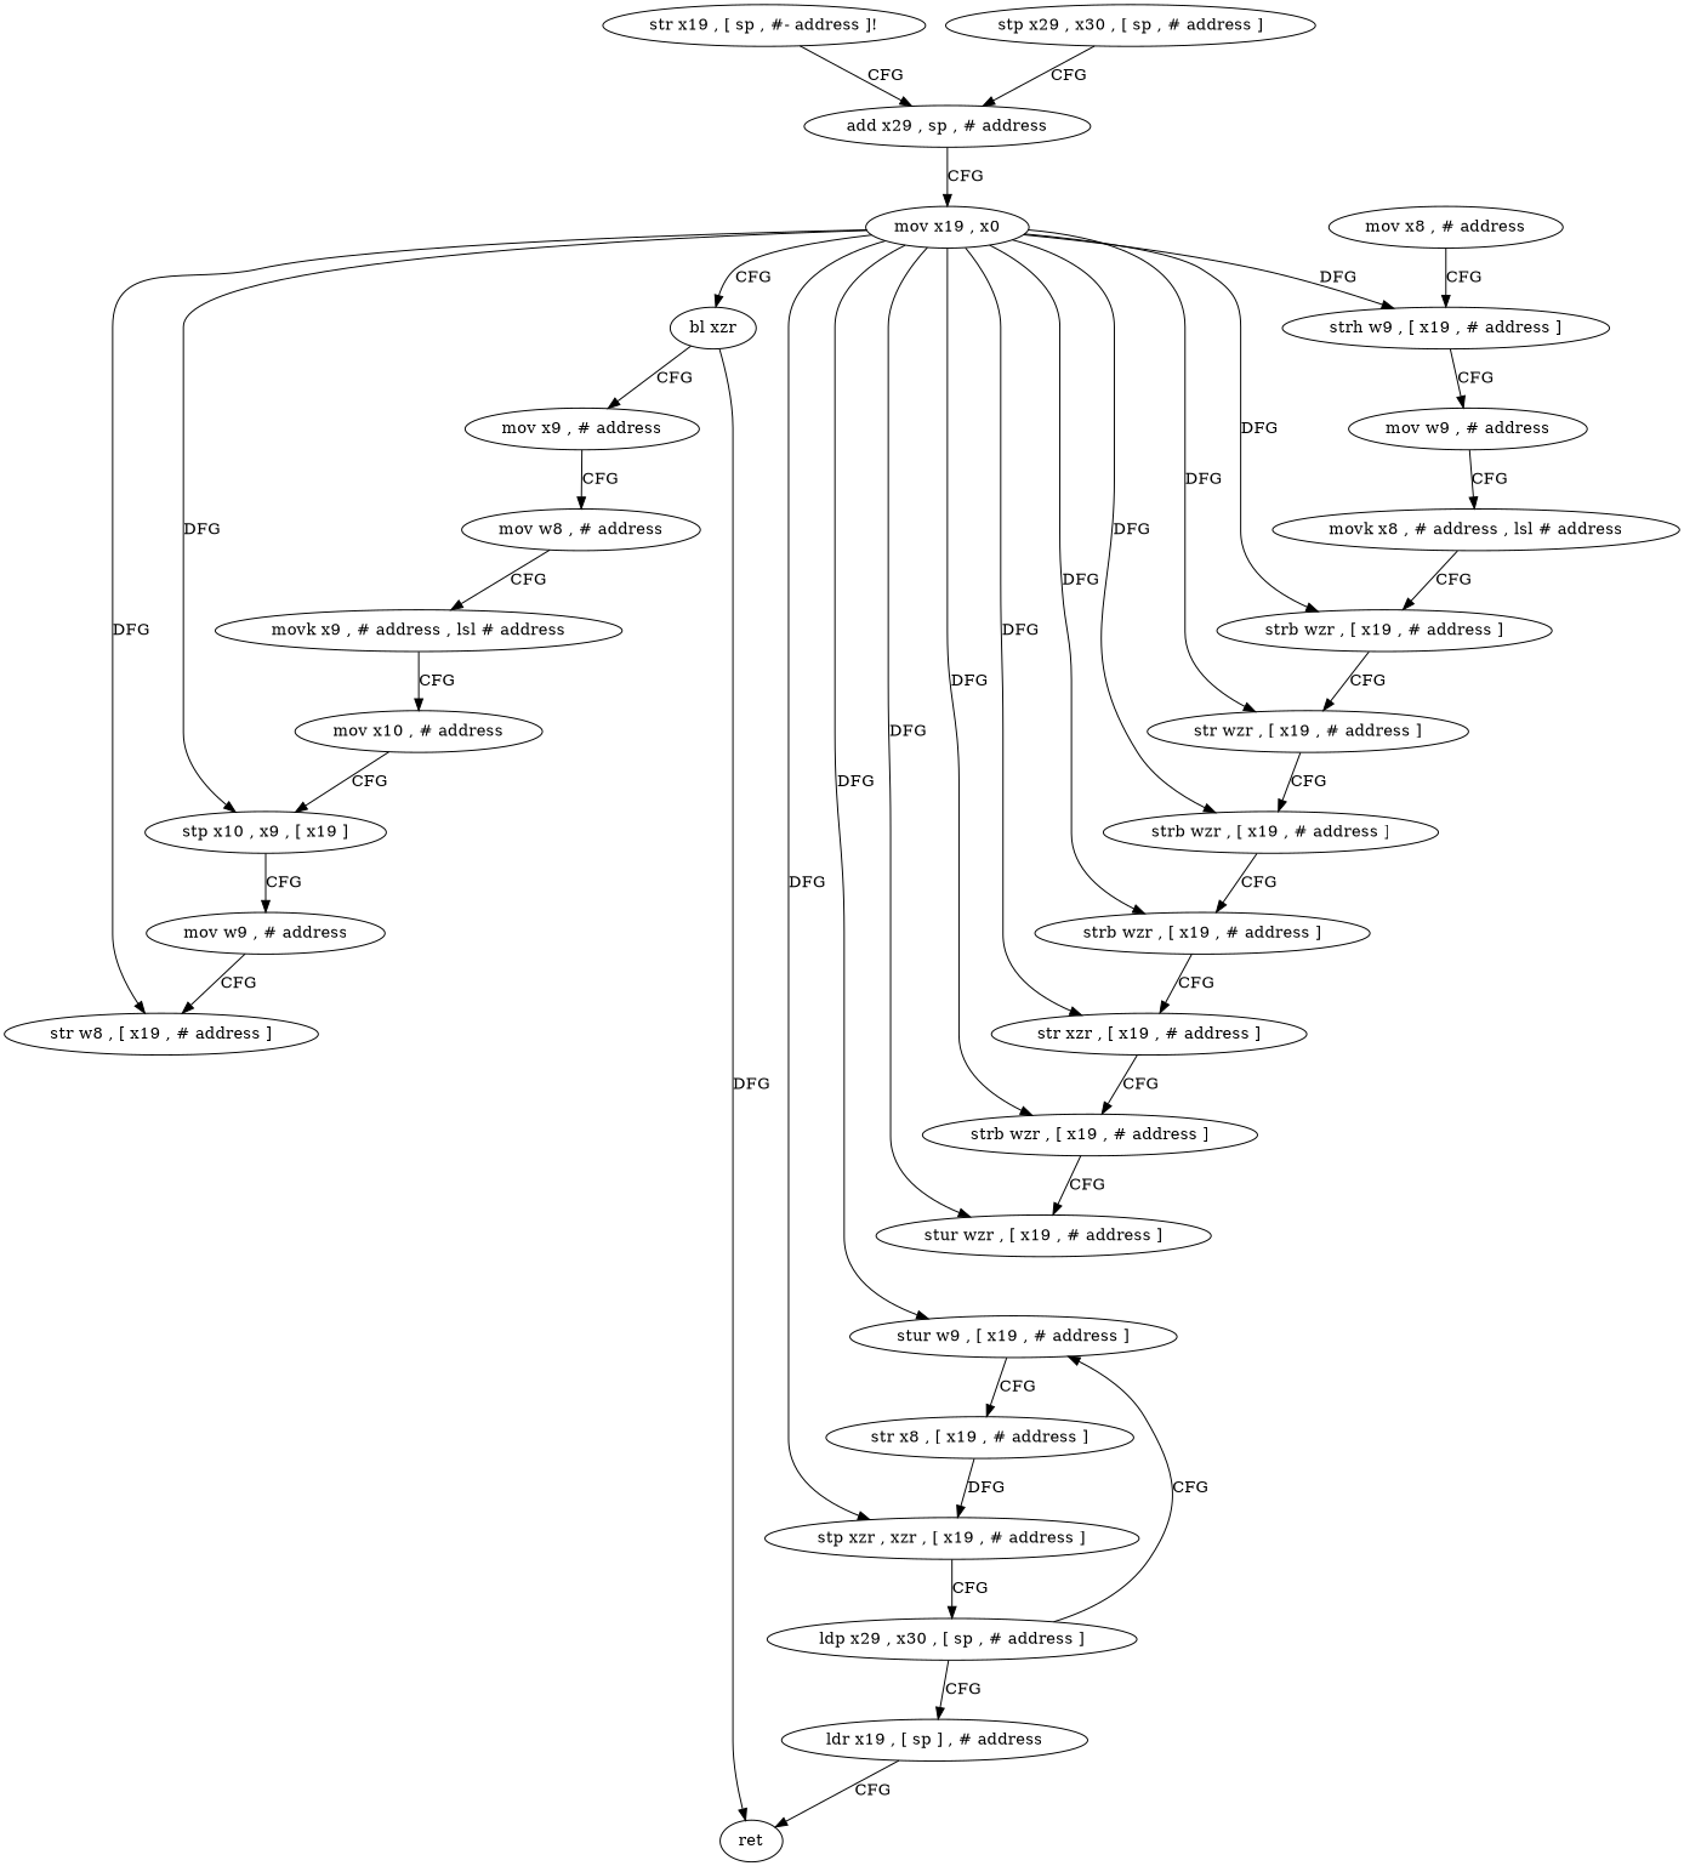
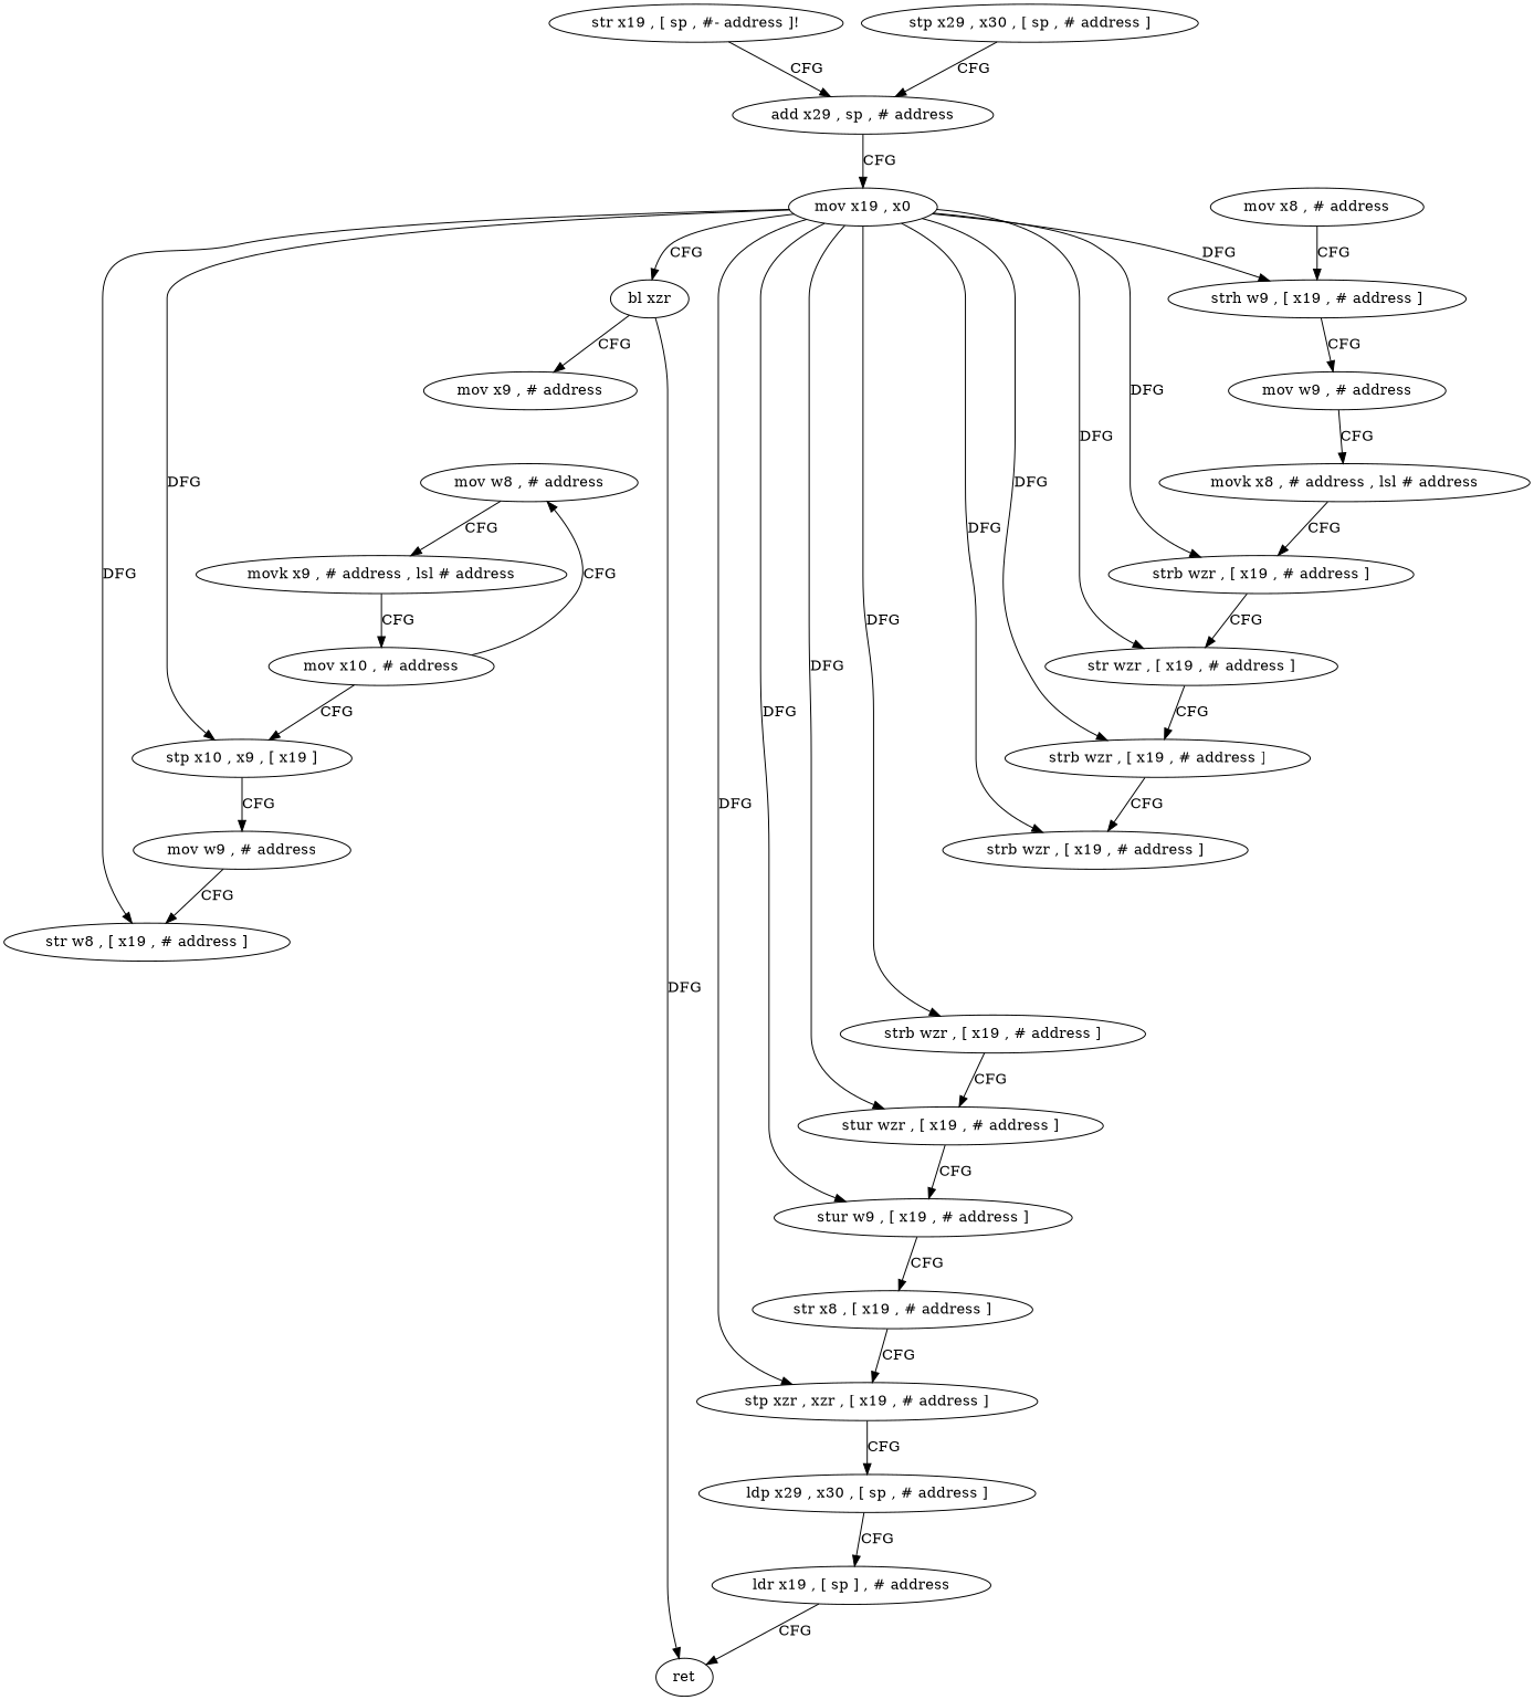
  digraph {
    fontname="DejaVu Serif"
    node [fontname="DejaVu Serif"]
    edge [fontname="DejaVu Serif"]
    n1 [label="str x19 , [ sp , #- address ]!"]
    n2 [label="add x29 , sp , # address"]
    n3 [label="stp x29 , x30 , [ sp , # address ]"]
    n4 [label="mov x19 , x0"]
    n5 [label="bl xzr"]
    n6 [label="stp x10 , x9 , [ x19 ]"]
    n7 [label="str w8 , [ x19 , # address ]"]
    n8 [label="strh w9 , [ x19 , # address ]"]
    n9 [label="strb wzr , [ x19 , # address ]"]
    n10 [label="str wzr , [ x19 , # address ]"]
    n11 [label="strb wzr , [ x19 , # address ]"]
    n12 [label="strb wzr , [ x19 , # address ]"]
-   n13 [label="str xzr , [ x19 , # address ]"]
    n14 [label="strb wzr , [ x19 , # address ]"]
    n15 [label="stur wzr , [ x19 , # address ]"]
    n16 [label="stur w9 , [ x19 , # address ]"]
    n17 [label="stp xzr , xzr , [ x19 , # address ]"]
    n18 [label="mov x9 , # address"]
    n19 [label=ret]
    n20 [label="mov w9 , # address"]
    n21 [label="mov w9 , # address"]
    n22 [label="str x8 , [ x19 , # address ]"]
    n23 [label="ldp x29 , x30 , [ sp , # address ]"]
    n24 [label="mov w8 , # address"]
    n25 [label="movk x9 , # address , lsl # address"]
    n26 [label="mov x10 , # address"]
    n27 [label="mov x8 , # address"]
    n28 [label="movk x8 , # address , lsl # address"]
    n29 [label="ldr x19 , [ sp ] , # address"]
    n1 -> n2 [label=CFG]
    n2 -> n4 [label=CFG]
    n3 -> n2 [label=CFG]
    n4 -> n5 [label=CFG]
    n4 -> n6 [label=DFG]
    n4 -> n7 [label=DFG]
    n4 -> n8 [label=DFG]
    n4 -> n9 [label=DFG]
    n4 -> n10 [label=DFG]
    n4 -> n11 [label=DFG]
    n4 -> n12 [label=DFG]
-   n4 -> n13 [label=DFG]
    n4 -> n14 [label=DFG]
    n4 -> n15 [label=DFG]
    n4 -> n16 [label=DFG]
    n4 -> n17 [label=DFG]
    n5 -> n18 [label=CFG]
    n5 -> n19 [label=DFG]
    n6 -> n20 [label=CFG]
    n8 -> n21 [label=CFG]
    n9 -> n10 [label=CFG]
    n10 -> n11 [label=CFG]
    n11 -> n12 [label=CFG]
-   n12 -> n13 [label=CFG]
-   n13 -> n14 [label=CFG]
    n14 -> n15 [label=CFG]
-   n23 -> n16 [label=CFG]
+   n15 -> n16 [label=CFG]
    n16 -> n22 [label=CFG]
    n17 -> n23 [label=CFG]
-   n18 -> n24 [label=CFG]
+   n26 -> n24 [label=CFG]
    n20 -> n7 [label=CFG]
    n21 -> n28 [label=CFG]
-   n22 -> n17 [label=DFG]
+   n22 -> n17 [label=CFG]
    n23 -> n29 [label=CFG]
    n24 -> n25 [label=CFG]
    n25 -> n26 [label=CFG]
    n26 -> n6 [label=CFG]
    n27 -> n8 [label=CFG]
    n28 -> n9 [label=CFG]
    n29 -> n19 [label=CFG]
  }
